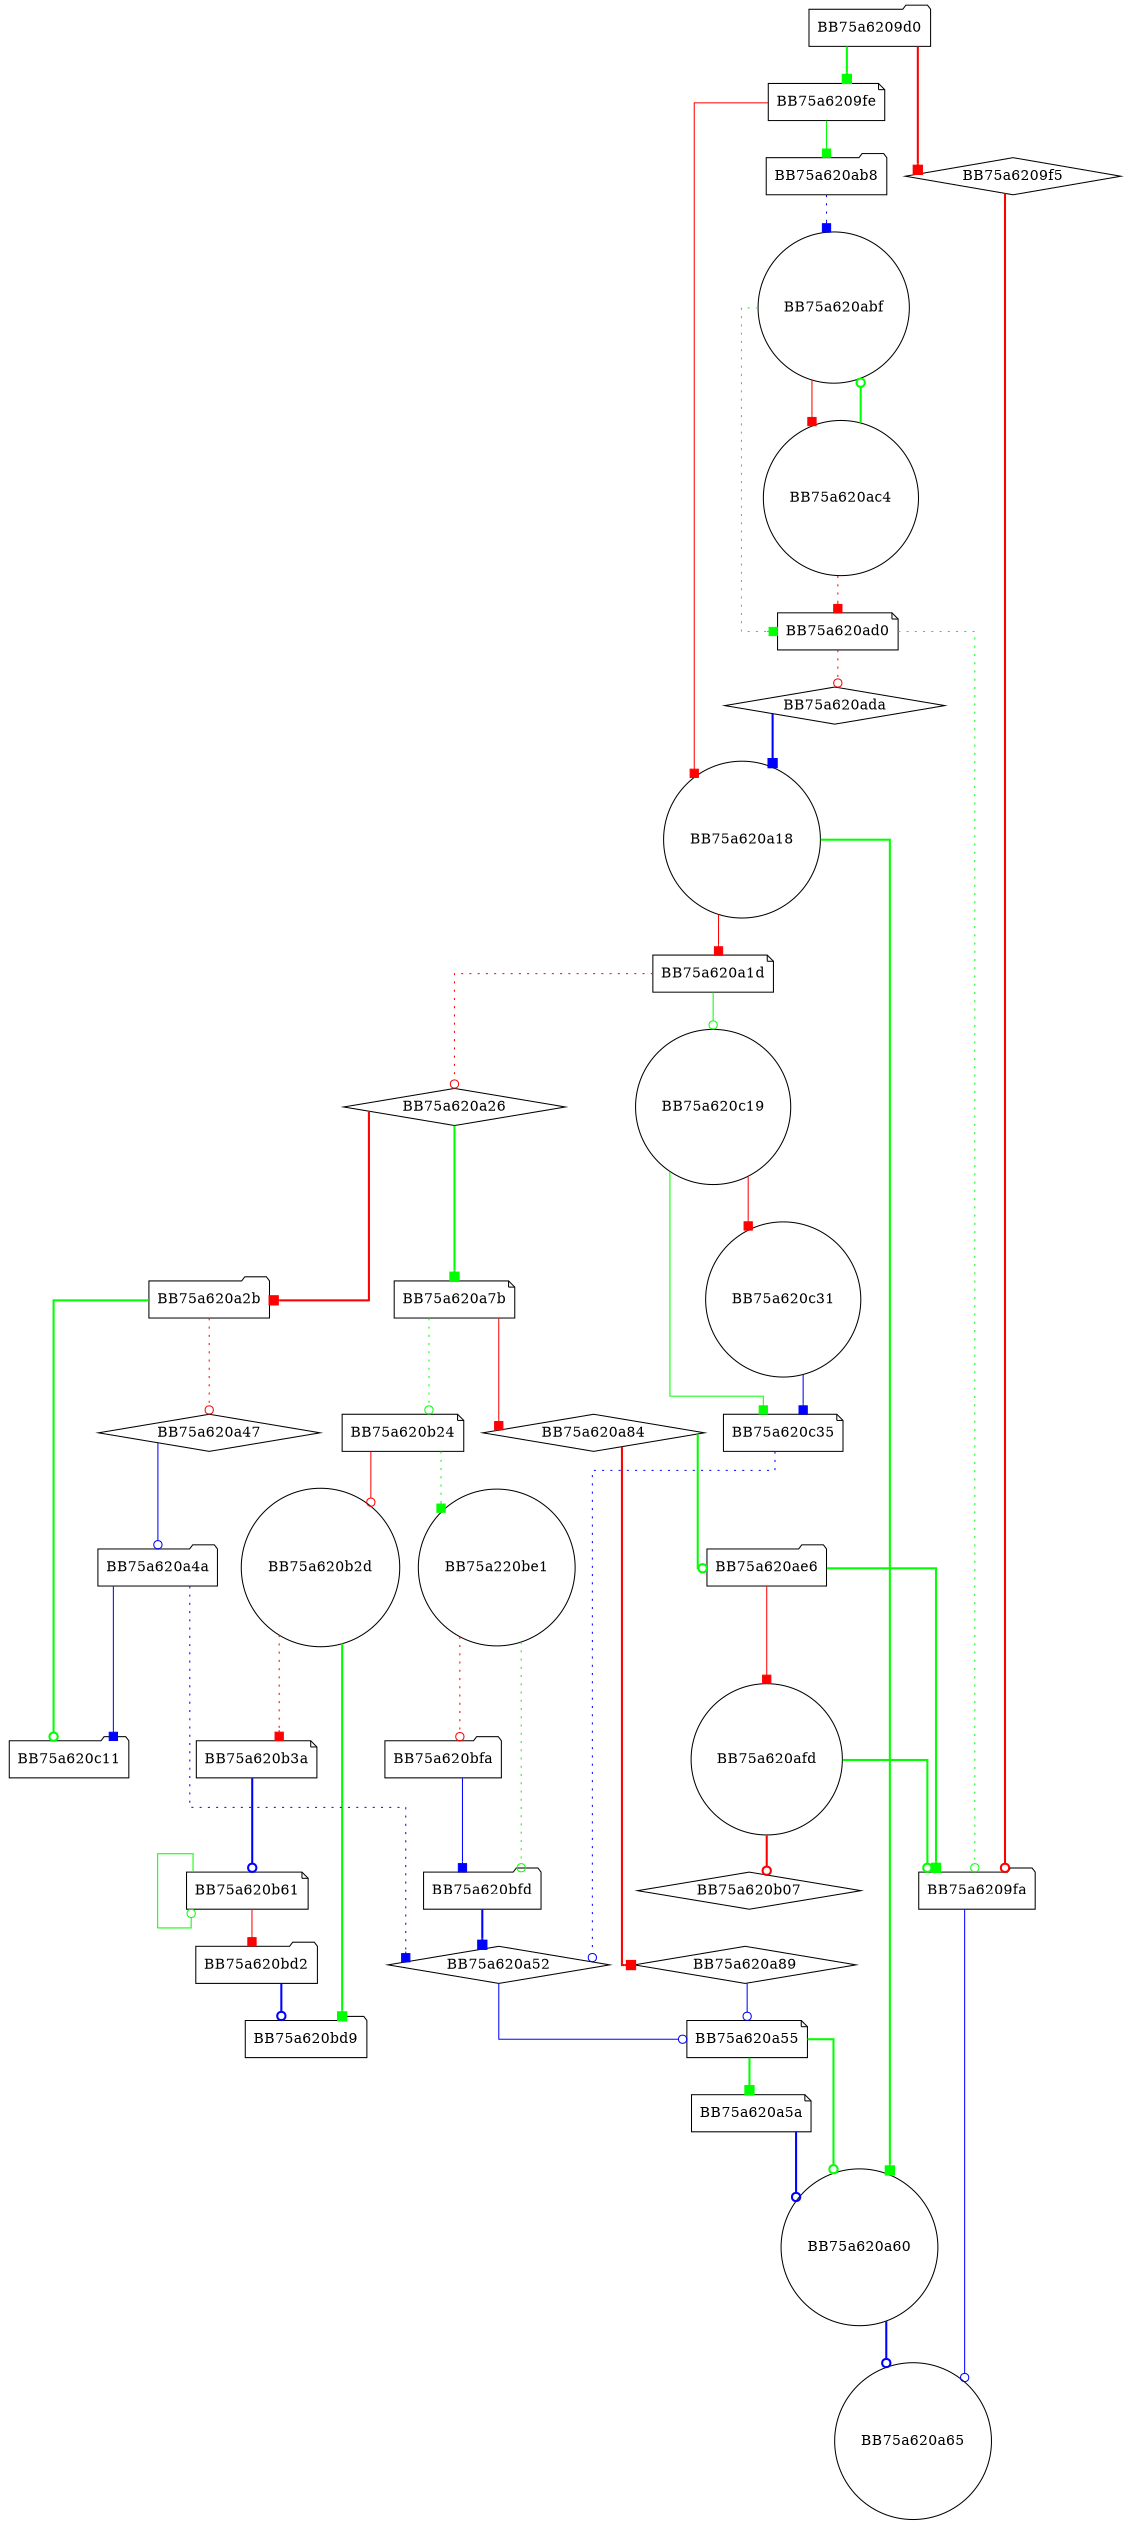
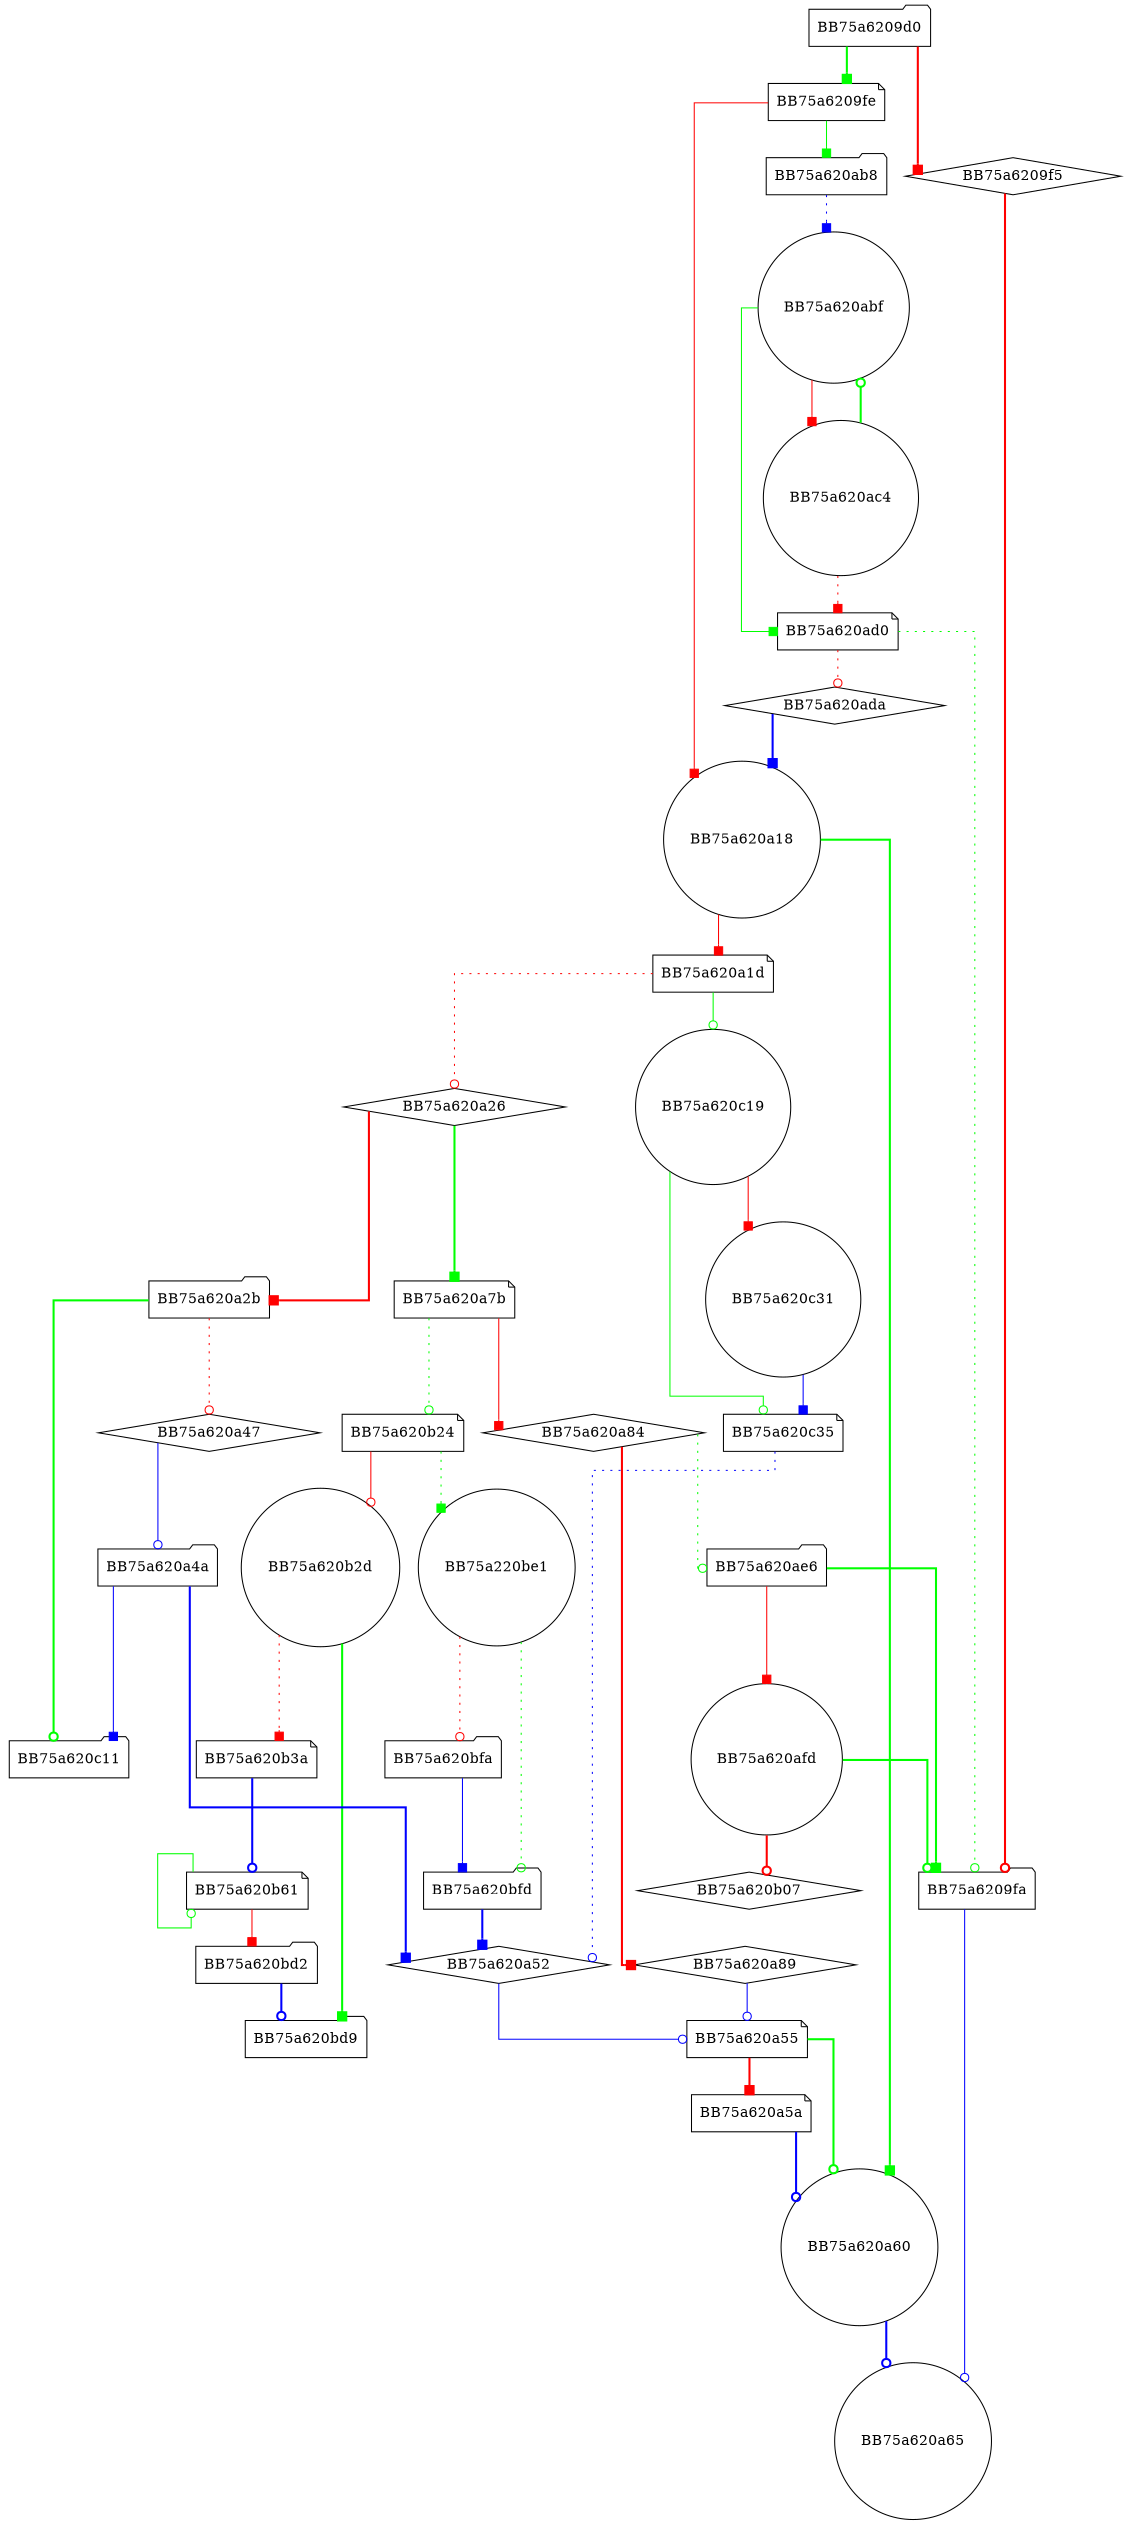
  digraph {
    splines=ortho
    node [shape=folder]
    edge [arrowhead=box color=red style=bold]
    BB75a6209fe [shape=note]
    BB75a6209d0
    BB75a6209f5 [shape=diamond]
    BB75a620ab8
    BB75a620a18 [shape=circle]
    BB75a6209fa
    BB75a620abf [shape=circle]
    BB75a620a60 [shape=circle]
    BB75a620a1d [shape=note]
    BB75a620a65 [shape=circle]
    BB75a620ad0 [shape=note]
    BB75a620ac4 [shape=circle]
    BB75a620c19 [shape=circle]
    BB75a620a26 [shape=diamond]
    BB75a620c35 [shape=note]
    BB75a620c31 [shape=circle]
    BB75a620a7b [shape=note]
    BB75a620a2b
    BB75a620a52 [shape=diamond]
    BB75a620b24 [shape=note]
    BB75a620a84 [shape=diamond]
    BB75a620c11
    BB75a620a47 [shape=diamond]
    n24 [label=BB75a220be1 shape=circle]
    BB75a620b2d [shape=circle]
    BB75a620ae6
    BB75a620a89 [shape=diamond]
    BB75a620a4a
    BB75a620a55 [shape=note]
    BB75a620a5a [shape=note]
    BB75a620bfd
    BB75a620bfa
    BB75a620bd9
    BB75a620b3a [shape=note]
    BB75a620afd [shape=circle]
    BB75a620b07 [shape=diamond]
    BB75a620ada [shape=diamond]
    BB75a620b61 [shape=note]
    BB75a620bd2
    BB75a6209fe -> BB75a620ab8 [color=green style=solid]
    BB75a6209fe -> BB75a620a18 [style=solid]
    BB75a6209d0 -> BB75a6209fe [color=green]
    BB75a6209d0 -> BB75a6209f5
    BB75a6209f5 -> BB75a6209fa [arrowhead=odot]
    BB75a620ab8 -> BB75a620abf [color=blue style=dotted]
    BB75a620a18 -> BB75a620a60 [color=green]
    BB75a620a18 -> BB75a620a1d [style=solid]
    BB75a6209fa -> BB75a620a65 [arrowhead=odot color=blue style=solid]
-   BB75a620abf -> BB75a620ad0 [color=green style=dotted]
+   BB75a620abf -> BB75a620ad0 [color=green style=solid]
    BB75a620abf -> BB75a620ac4 [style=solid]
    BB75a620a60 -> BB75a620a65 [arrowhead=odot color=blue]
    BB75a620a1d -> BB75a620c19 [arrowhead=odot color=green style=solid]
    BB75a620a1d -> BB75a620a26 [arrowhead=odot style=dotted]
    BB75a620ad0 -> BB75a6209fa [arrowhead=odot color=green style=dotted]
    BB75a620ad0 -> BB75a620ada [arrowhead=odot style=dotted]
    BB75a620ac4 -> BB75a620abf [arrowhead=odot color=green]
    BB75a620ac4 -> BB75a620ad0 [style=dotted]
-   BB75a620c19 -> BB75a620c35 [color=green style=solid]
+   BB75a620c19 -> BB75a620c35 [arrowhead=odot color=green style=solid]
    BB75a620c19 -> BB75a620c31 [style=solid]
    BB75a620a26 -> BB75a620a7b [color=green]
    BB75a620a26 -> BB75a620a2b
    BB75a620c35 -> BB75a620a52 [arrowhead=odot color=blue style=dotted]
    BB75a620c31 -> BB75a620c35 [color=blue style=solid]
    BB75a620a7b -> BB75a620b24 [arrowhead=odot color=green style=dotted]
    BB75a620a7b -> BB75a620a84 [style=solid]
    BB75a620a2b -> BB75a620c11 [arrowhead=odot color=green]
    BB75a620a2b -> BB75a620a47 [arrowhead=odot style=dotted]
    BB75a620a52 -> BB75a620a55 [arrowhead=odot color=blue style=solid]
    BB75a620b24 -> n24 [color=green style=dotted]
    BB75a620b24 -> BB75a620b2d [arrowhead=odot style=solid]
-   BB75a620a84 -> BB75a620ae6 [arrowhead=odot color=green]
+   BB75a620a84 -> BB75a620ae6 [arrowhead=odot color=green style=dotted]
    BB75a620a84 -> BB75a620a89
    BB75a620a47 -> BB75a620a4a [arrowhead=odot color=blue style=solid]
    n24 -> BB75a620bfd [arrowhead=odot color=green style=dotted]
    n24 -> BB75a620bfa [arrowhead=odot style=dotted]
    BB75a620b2d -> BB75a620bd9 [color=green]
    BB75a620b2d -> BB75a620b3a [style=dotted]
    BB75a620ae6 -> BB75a6209fa [color=green]
    BB75a620ae6 -> BB75a620afd [style=solid]
    BB75a620a89 -> BB75a620a55 [arrowhead=odot color=blue style=solid]
-   BB75a620a4a -> BB75a620a52 [color=blue style=dotted]
+   BB75a620a4a -> BB75a620a52 [color=blue]
    BB75a620a4a -> BB75a620c11 [color=blue style=solid]
    BB75a620a55 -> BB75a620a60 [arrowhead=odot color=green]
-   BB75a620a55 -> BB75a620a5a [color=green]
+   BB75a620a55 -> BB75a620a5a
    BB75a620a5a -> BB75a620a60 [arrowhead=odot color=blue]
    BB75a620bfd -> BB75a620a52 [color=blue]
    BB75a620bfa -> BB75a620bfd [color=blue style=solid]
    BB75a620b3a -> BB75a620b61 [arrowhead=odot color=blue]
    BB75a620afd -> BB75a6209fa [arrowhead=odot color=green]
    BB75a620afd -> BB75a620b07 [arrowhead=odot]
    BB75a620ada -> BB75a620a18 [color=blue]
    BB75a620b61 -> BB75a620b61 [arrowhead=odot color=green style=solid]
    BB75a620b61 -> BB75a620bd2 [style=solid]
    BB75a620bd2 -> BB75a620bd9 [arrowhead=odot color=blue]
  }
